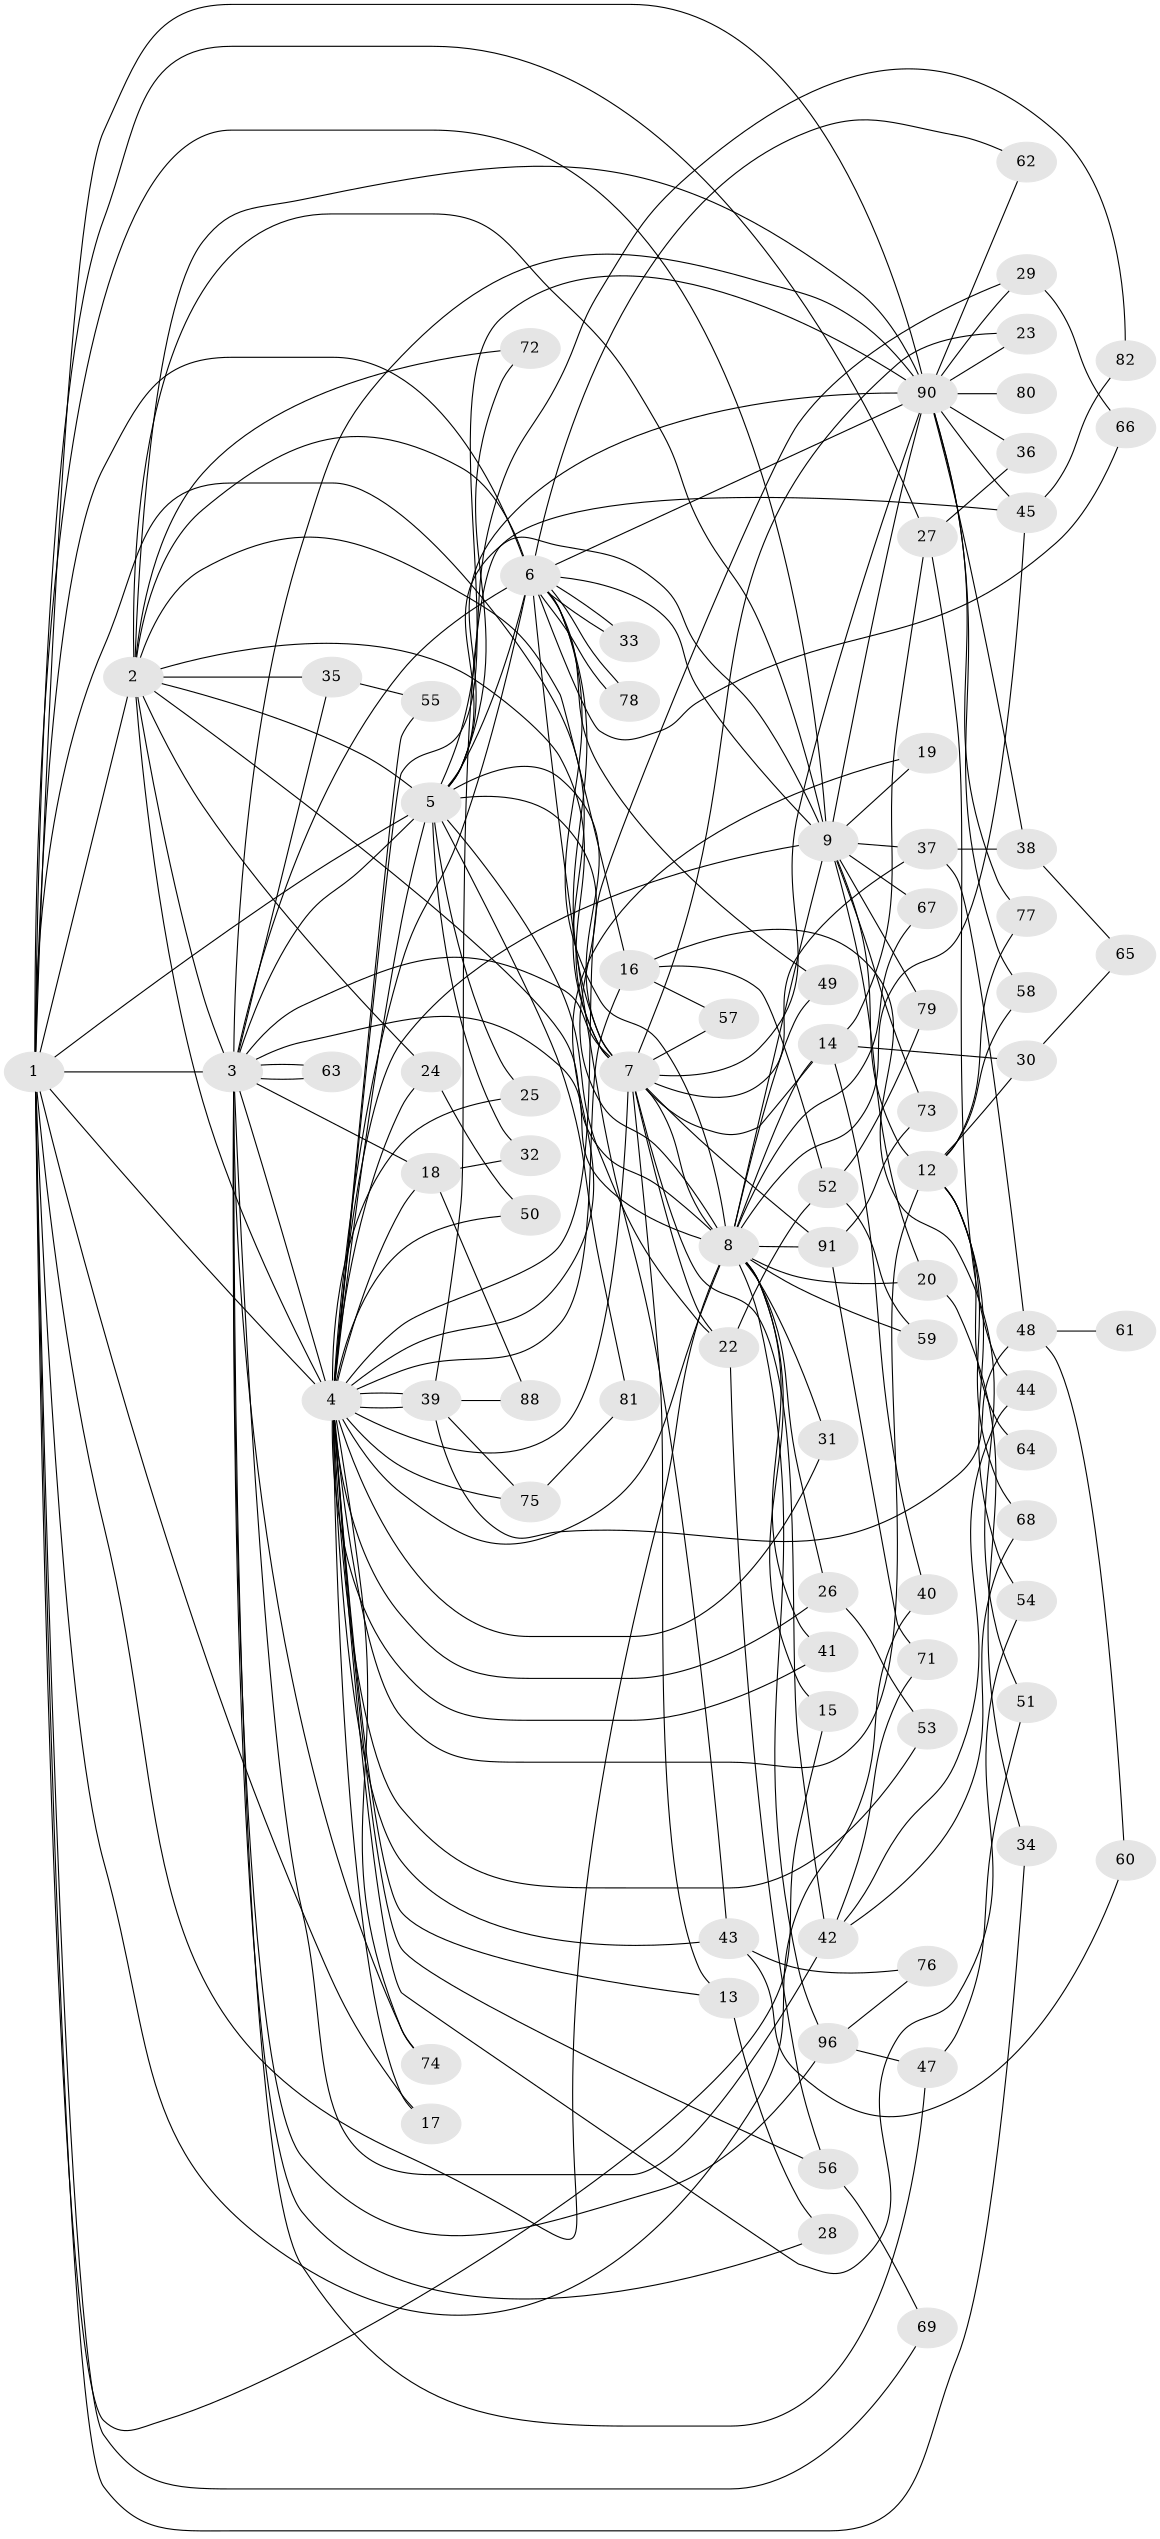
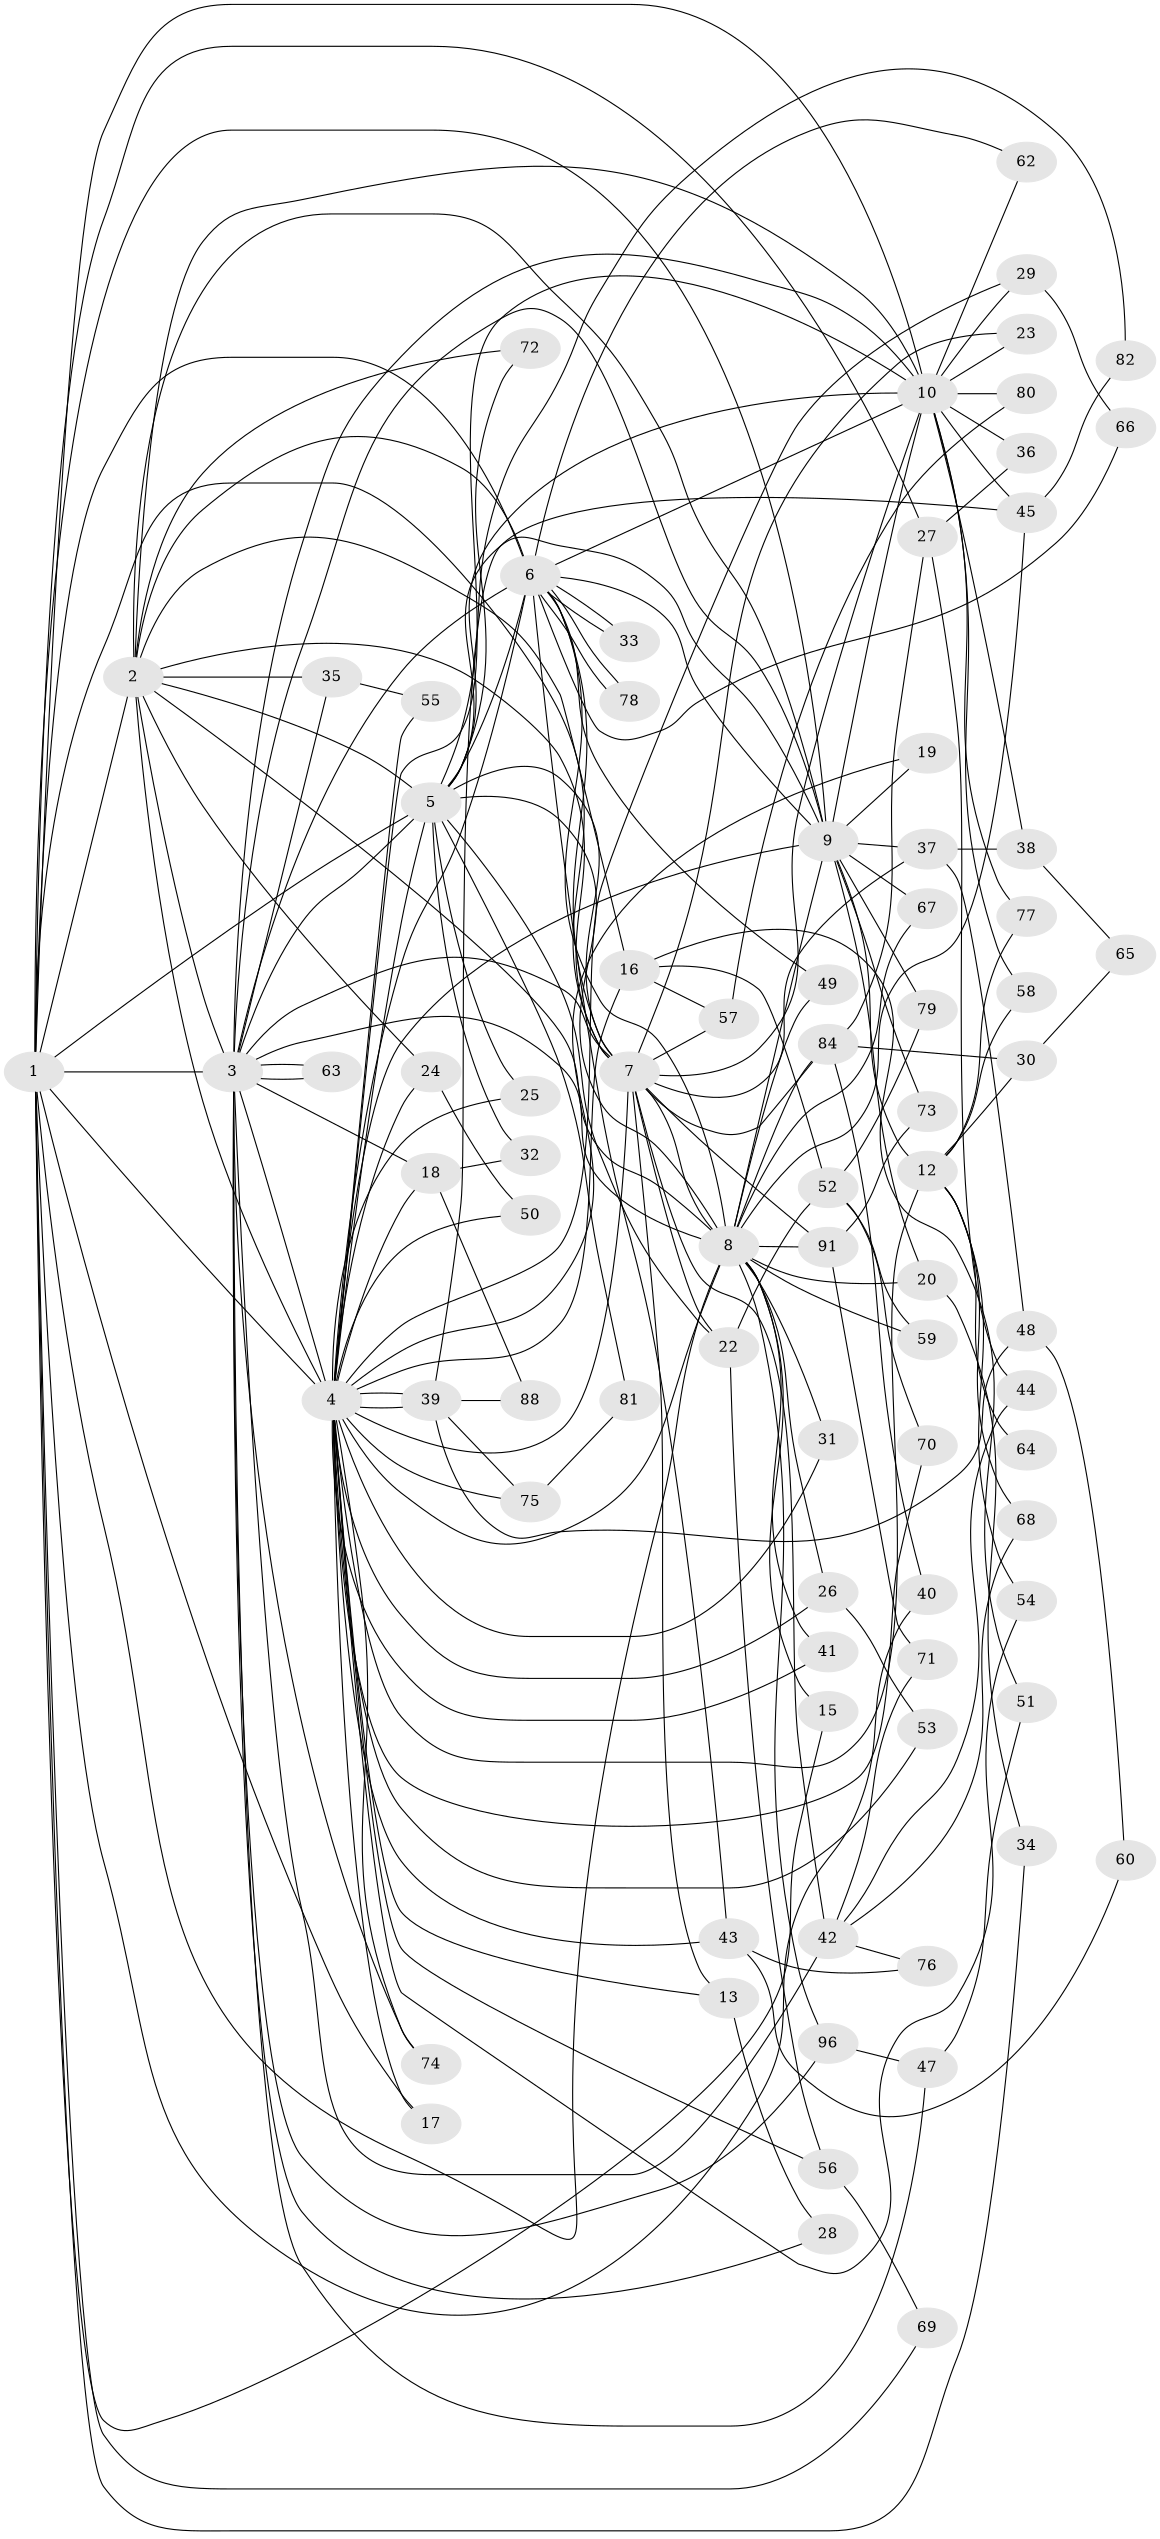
  graph {
    rankdir=LR
    node [color=gray90 style=filled]
    1
    2
    3
    4
    5
    6
    7
    8
    9
-   10 [label=90]
+   10
    15
    17
    27
    34
    40
    69
    16
    24
    35
    72
    18
    28
    42
    n24 [label=96]
    47
    63
    74
    12
    13
    19
    25
    26
    29
    31
    39
    41
    43
    50
    53
    54
    55
    56
+   70
    75
    22
    32
    81
    82
    33
    49
    62
    66
    78
    n54 [label=91]
-   14
+   14 [label=84]
    23
    37
    57
    20
    59
    67
    45
    73
    79
    36
    38
    58
    77
    80
    44
    51
    52
    n73 [label=88]
    71
    68
    76
    64
    30
    48
    60
    65
-   61
    1 -- 2
    1 -- 3
    1 -- 4
    1 -- 5
    1 -- 6
    1 -- 7
    1 -- 8
    1 -- 9
    1 -- 10
    1 -- 15
    1 -- 17
    1 -- 27
    1 -- 34
    1 -- 40
    1 -- 69
    2 -- 3
    2 -- 4
    2 -- 5
    2 -- 6
    2 -- 7
    2 -- 8
    2 -- 9
    2 -- 10
    2 -- 16
    2 -- 24
    2 -- 35
    2 -- 72
    3 -- 4
    3 -- 5
    3 -- 6
    3 -- 7
    3 -- 8
+   3 -- 9
    3 -- 10
    3 -- 35
    3 -- 18
    3 -- 28
    3 -- 42
    3 -- n24
    3 -- 47
    3 -- 63
    3 -- 63
    3 -- 74
    4 -- 5
    4 -- 6
    4 -- 7
    4 -- 8
    4 -- 9
    4 -- 10
    4 -- 17
    4 -- 16
    4 -- 24
    4 -- 18
    4 -- 74
    4 -- 12
    4 -- 13
    4 -- 19
    4 -- 25
    4 -- 26
    4 -- 29
    4 -- 31
    4 -- 39
    4 -- 39
    4 -- 41
    4 -- 43
    4 -- 50
    4 -- 53
    4 -- 54
    4 -- 55
    4 -- 56
+   4 -- 70
    4 -- 75
    5 -- 6
    5 -- 7
    5 -- 8
    5 -- 9
    5 -- 10
    5 -- 72
    5 -- 25
    5 -- 22
    5 -- 32
    5 -- 81
    5 -- 82
    6 -- 7
    6 -- 8
    6 -- 9
    6 -- 10
    6 -- 43
    6 -- 33
    6 -- 33
    6 -- 49
    6 -- 62
    6 -- 66
    6 -- 78
    6 -- 78
    7 -- 8
    7 -- 10
    7 -- 42
    7 -- 13
    7 -- 22
    7 -- n54
    7 -- 14
    7 -- 23
    7 -- 37
    7 -- 57
    8 -- 9
    8 -- 15
    8 -- n24
    8 -- 26
    8 -- 31
    8 -- 41
    8 -- 49
    8 -- n54
    8 -- 14
    8 -- 20
    8 -- 59
    8 -- 67
    8 -- 45
    9 -- 10
    9 -- 12
    9 -- 19
    9 -- 37
    9 -- 20
    9 -- 67
    9 -- 73
    9 -- 79
    10 -- 29
    10 -- 62
    10 -- 23
    10 -- 45
    10 -- 36
    10 -- 38
    10 -- 58
    10 -- 77
    10 -- 80
    27 -- 36
    27 -- 44
    16 -- 57
    16 -- 51
    16 -- 52
    24 -- 50
    35 -- 55
    18 -- 32
    18 -- n73
    42 -- 44
    42 -- 71
    42 -- 68
-   n24 -- 76
+   42 -- 76
    n24 -- 47
    47 -- 51
    12 -- 54
    12 -- 58
    12 -- 77
    12 -- 68
    12 -- 64
    12 -- 30
    13 -- 28
    26 -- 53
    29 -- 66
    39 -- 75
    39 -- 45
    39 -- n73
    39 -- 48
    43 -- 76
    43 -- 60
    56 -- 69
    75 -- 81
    22 -- 56
    22 -- 52
    n54 -- 73
    n54 -- 71
    14 -- 27
    14 -- 40
    14 -- 30
    37 -- 38
    37 -- 48
+   57 -- 80
    20 -- 34
    45 -- 82
    38 -- 65
+   52 -- 70
    52 -- 59
    52 -- 79
    30 -- 65
    48 -- 60
-   48 -- 61
  }
